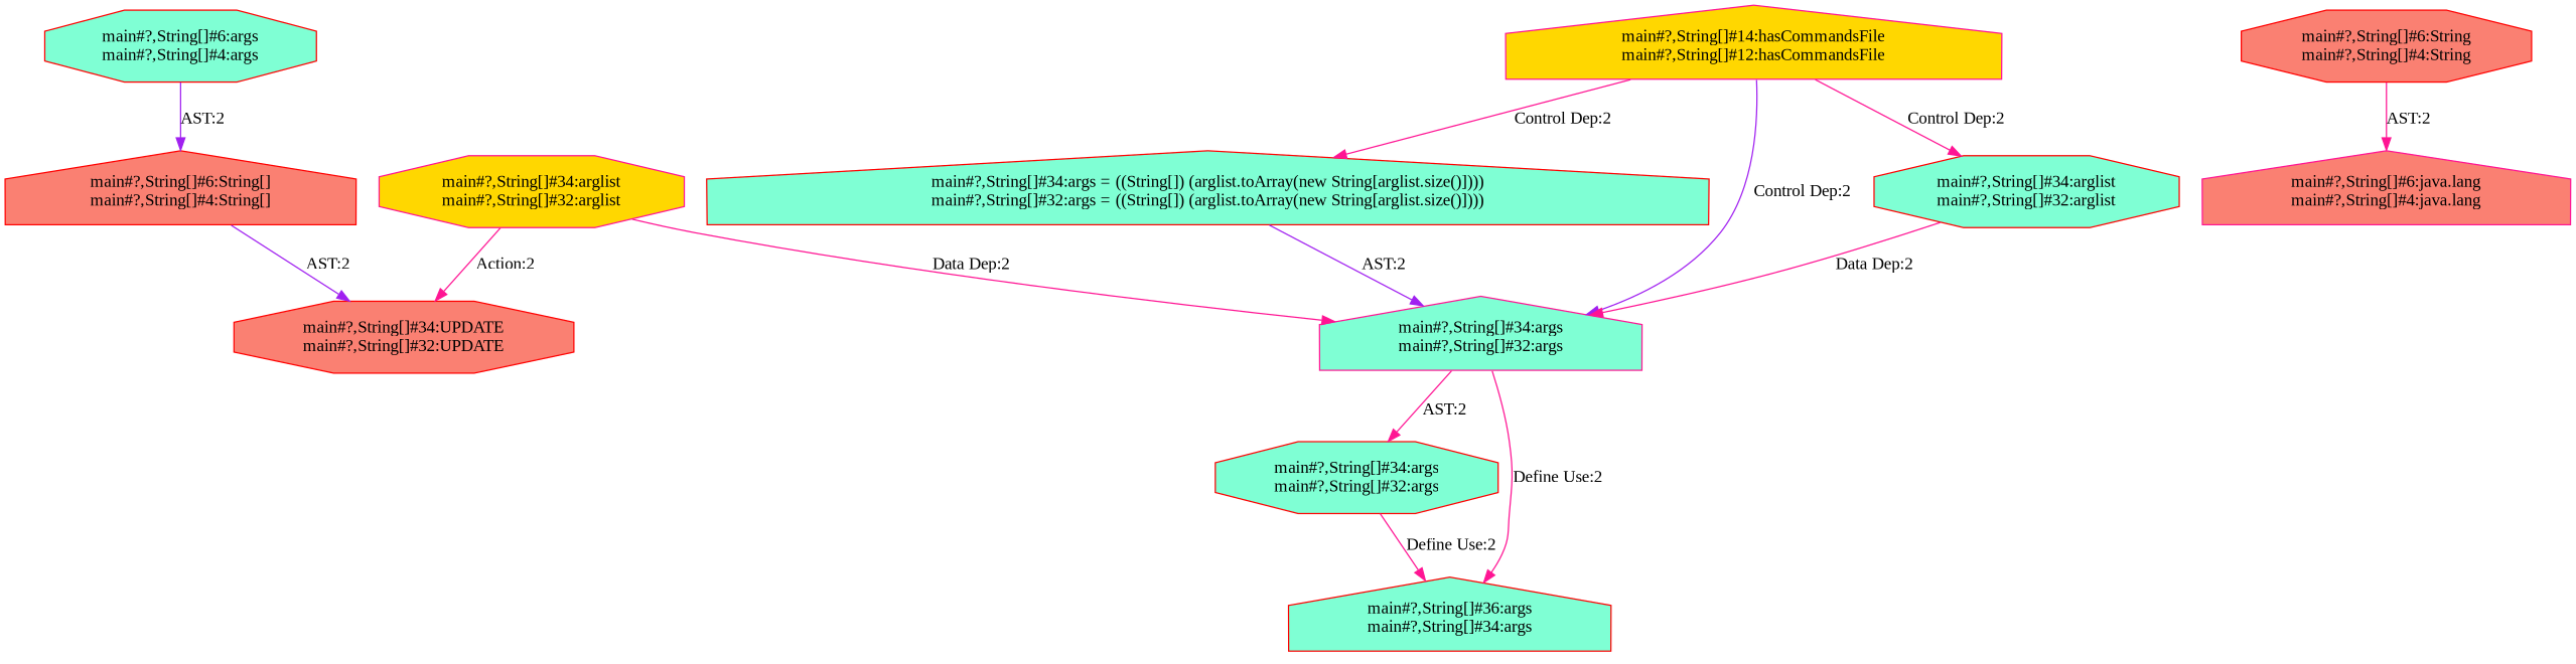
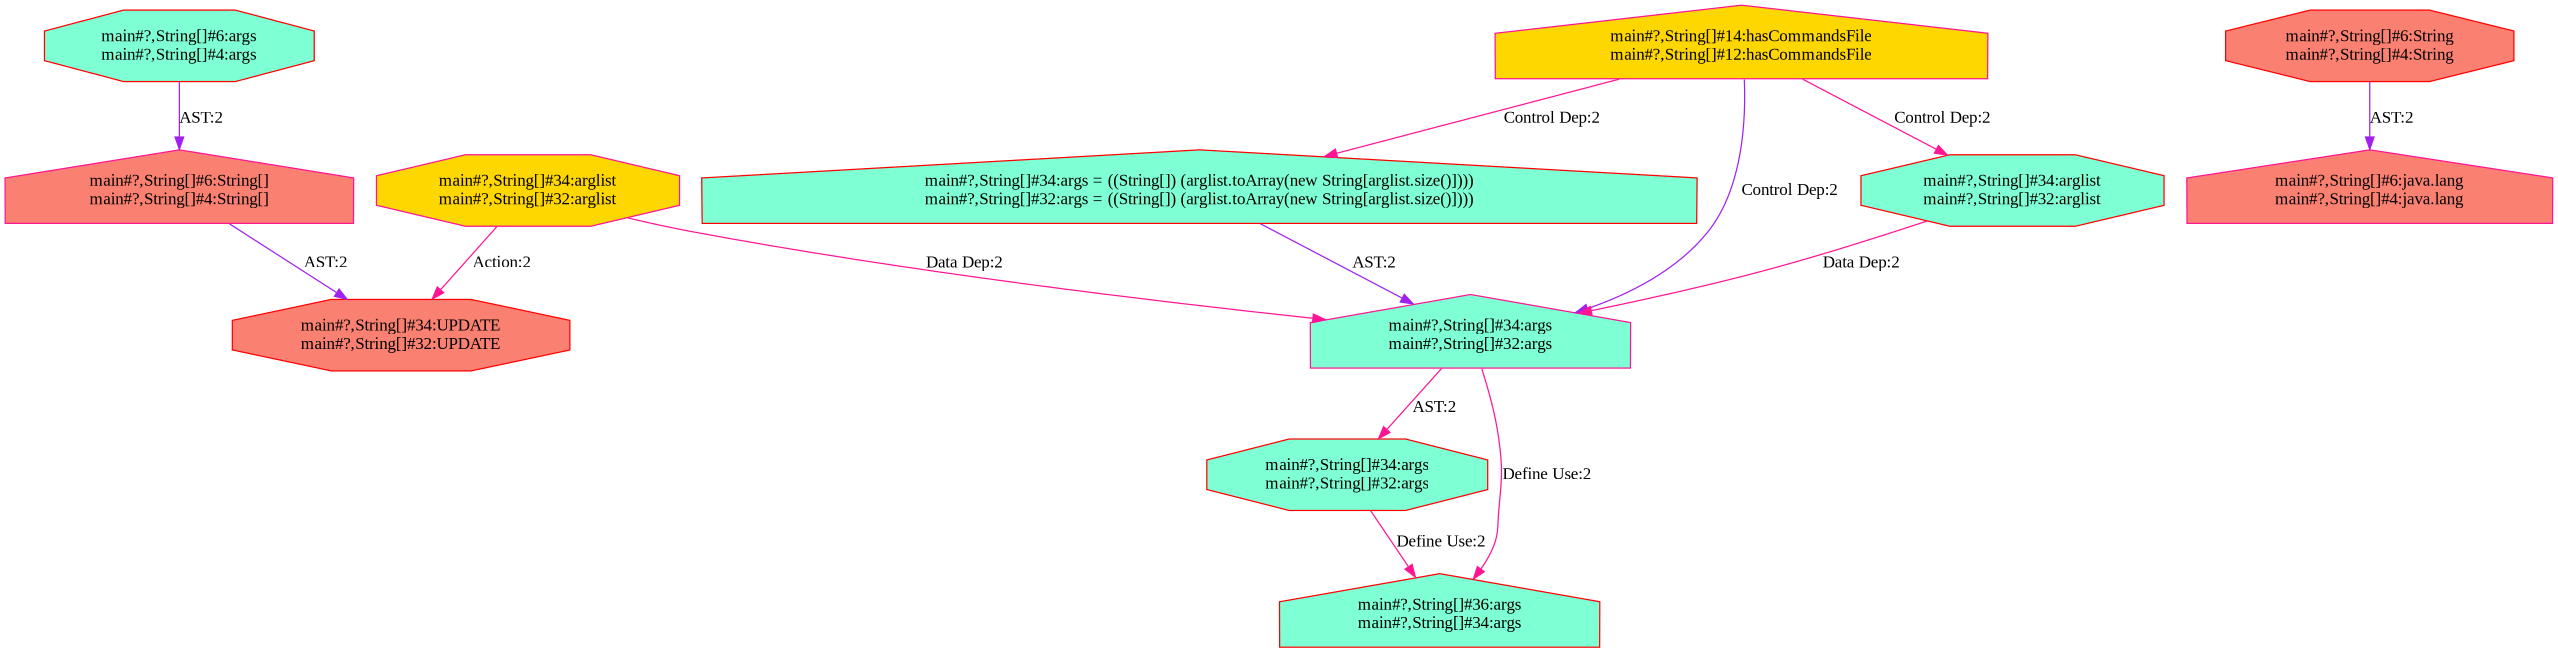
  digraph {
    fontname="Liberation Serif"
    node [color=red fillcolor=aquamarine fontname="Liberation Serif" shape=octagon style=filled]
    edge [color=deeppink fontname="Liberation Serif"]
    n1 [fillcolor=salmon label="main#?,String[]#34:UPDATE\nmain#?,String[]#32:UPDATE"]
    n2 [color=deeppink label="main#?,String[]#34:args\nmain#?,String[]#32:args" shape=house]
    n3 [label="main#?,String[]#34:args\nmain#?,String[]#32:args"]
    n4 [label="main#?,String[]#36:args\nmain#?,String[]#34:args" shape=house]
    n5 [color=deeppink fillcolor=gold label="main#?,String[]#14:hasCommandsFile\nmain#?,String[]#12:hasCommandsFile" shape=house]
    n6 [label="main#?,String[]#34:arglist\nmain#?,String[]#32:arglist"]
    n7 [label="main#?,String[]#34:args = ((String[]) (arglist.toArray(new String[arglist.size()])))\nmain#?,String[]#32:args = ((String[]) (arglist.toArray(new String[arglist.size()])))" shape=house]
    n8 [color=deeppink fillcolor=gold label="main#?,String[]#34:arglist\nmain#?,String[]#32:arglist"]
    n9 [label="main#?,String[]#6:args\nmain#?,String[]#4:args"]
-   n10 [fillcolor=salmon label="main#?,String[]#6:String[]\nmain#?,String[]#4:String[]" shape=house]
+   n10 [color=deeppink fillcolor=salmon label="main#?,String[]#6:String[]\nmain#?,String[]#4:String[]" shape=house]
    n11 [fillcolor=salmon label="main#?,String[]#6:String\nmain#?,String[]#4:String"]
    n12 [color=deeppink fillcolor=salmon label="main#?,String[]#6:java.lang\nmain#?,String[]#4:java.lang" shape=house]
    n2 -> n3 [label="AST:2"]
    n2 -> n4 [label="Define Use:2"]
    n3 -> n4 [label="Define Use:2"]
    n5 -> n2 [color=purple label="Control Dep:2"]
    n5 -> n6 [label="Control Dep:2"]
    n5 -> n7 [label="Control Dep:2"]
    n6 -> n2 [label="Data Dep:2"]
    n7 -> n2 [color=purple label="AST:2"]
    n8 -> n1 [label="Action:2"]
    n8 -> n2 [label="Data Dep:2"]
    n9 -> n10 [color=purple label="AST:2"]
    n10 -> n1 [color=purple label="AST:2"]
-   n11 -> n12 [label="AST:2"]
+   n11 -> n12 [color=purple label="AST:2"]
  }
